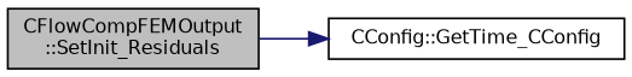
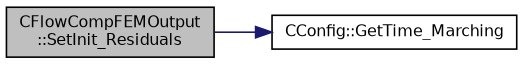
  digraph {
    rankdir=LR
    fontname="DejaVu Sans"
    node [color=black fontname="DejaVu Sans" fontsize=10 shape=record style=filled]
    n1 [fillcolor=grey75 fontcolor=black height=0.2 label="CFlowCompFEMOutput\l::SetInit_Residuals" width=0.4]
-   n2 [fillcolor=white height=0.2 label="CConfig::GetTime_CConfig" width=0.4]
+   n2 [fillcolor=white height=0.2 label="CConfig::GetTime_Marching" width=0.4]
    n1 -> n2 [color=midnightblue fontname="DejaVu Sans" fontsize=10 labelfontname=Helvetica labelfontsize=10 style=solid]
  }
